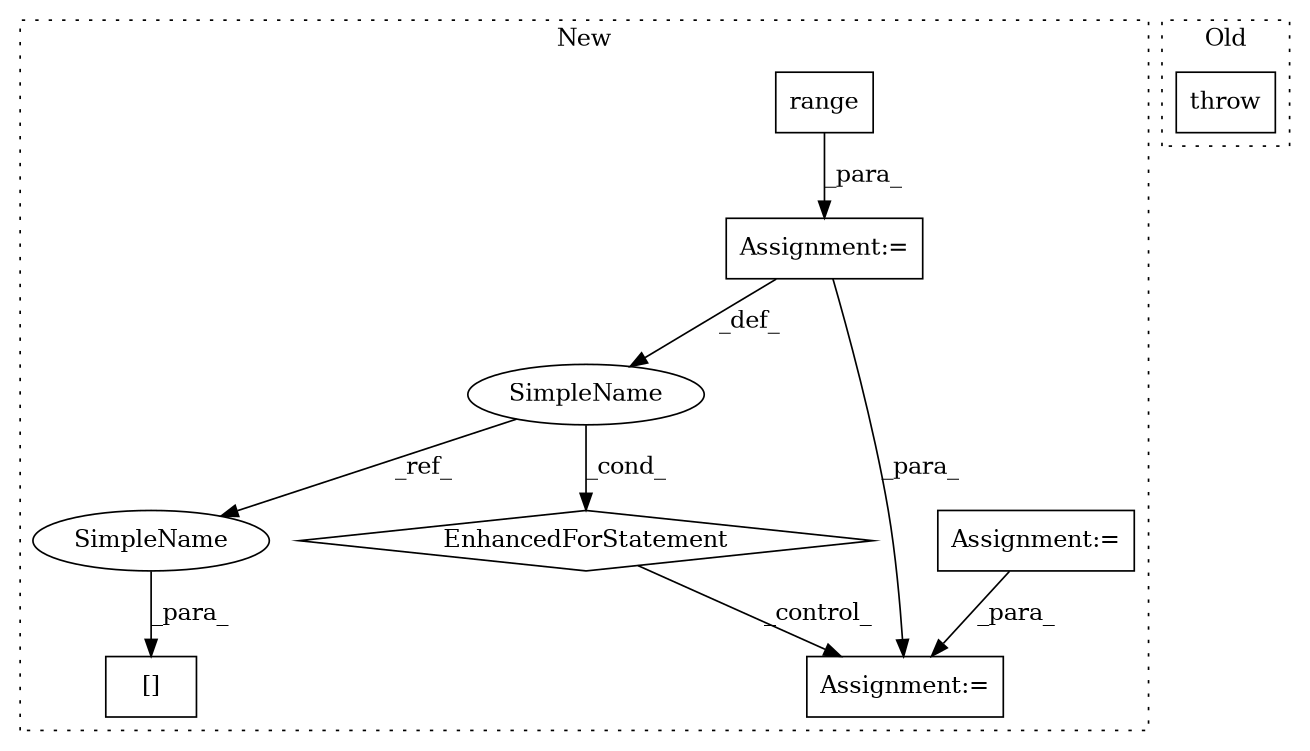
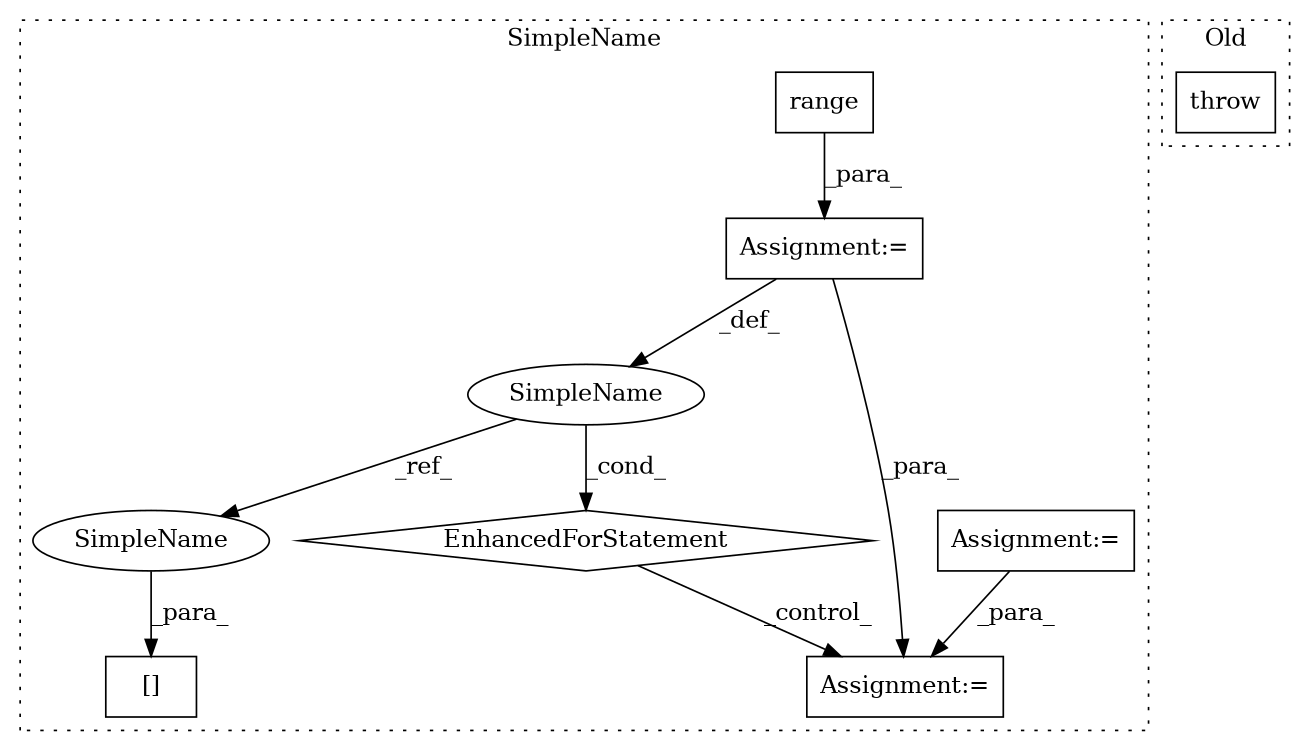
  digraph {
    node [a=7 l="53,2" s="314,405" shape=box]
    n1 [a=32 l="6,1" label=range s="381,404"]
    n2 [label="Assignment:="]
    n3 [a=70 label=EnhancedForStatement shape=diamond]
    n4 [a=2 l="10,1" label="[]" s="422,439"]
    n5 [a=42 l=7 label=SimpleName s=371 shape=ellipse]
    n6 [l=1 label="Assignment:=" s=481]
    n7 [l=4 label="Assignment:=" s=260]
    n8 [a=42 l=7 label=SimpleName s=432 shape=ellipse]
    n9 [a=53 l=6 label=throw s=159]
    subgraph cluster_1 {
-     label=New
+     label=SimpleName
      style=dotted
      n1
      n2
      n3
      n4
      n5
      n6
      n7
      n8
    }
    subgraph cluster_2 {
      label=Old
      style=dotted
      n9
    }
    n1 -> n2 [label=_para_]
    n2 -> n5 [label=_def_]
    n2 -> n6 [label=_para_]
    n3 -> n6 [label=_control_]
    n5 -> n3 [label=_cond_]
    n5 -> n8 [label=_ref_]
    n7 -> n6 [label=_para_]
    n8 -> n4 [label=_para_]
  }
